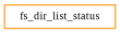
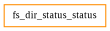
  digraph {
    rankdir=LR
    fontname="Liberation Serif"
-   n1 [color=darkorange fillcolor=white fontname="Liberation Serif" fontsize=10 height=0.2 label=fs_dir_list_status shape=record style=filled width=0.4]
+   n1 [color=darkorange fillcolor=white fontname="Liberation Serif" fontsize=10 height=0.2 label=fs_dir_status_status shape=record style=filled width=0.4]
  }
